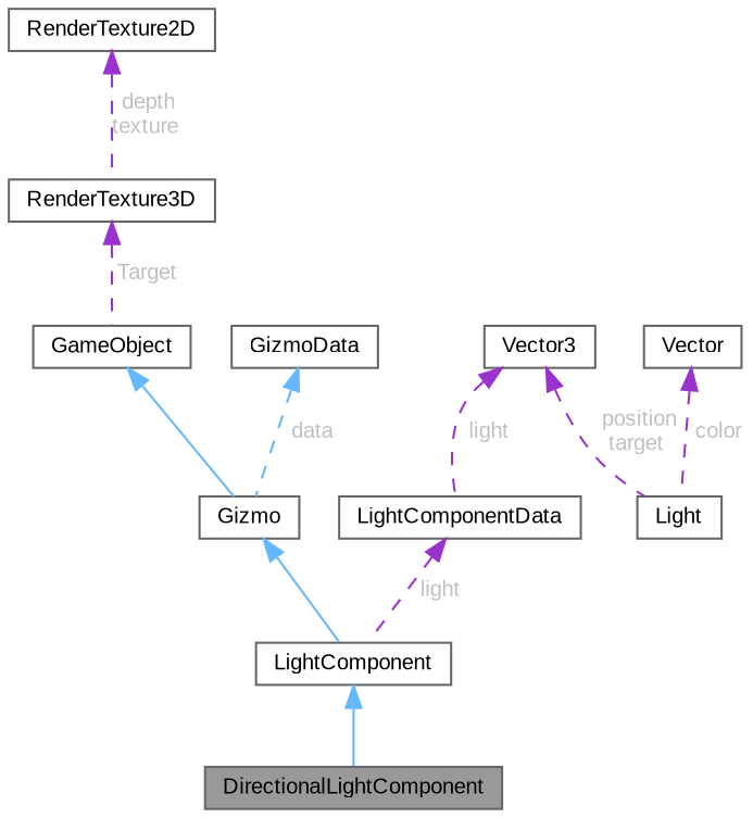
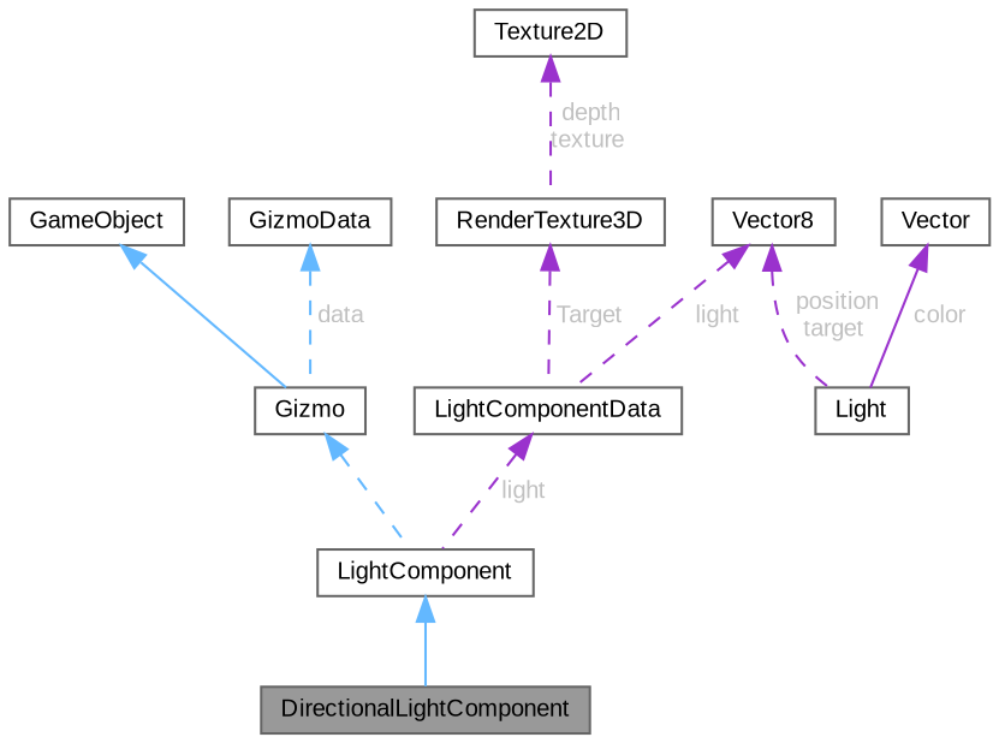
  digraph {
    fontname="Liberation Sans"
    node [color=gray40 fillcolor=white fontname="Liberation Sans" fontsize=10 shape=box style=filled]
    edge [color=darkorchid3 dir=back fontname="Liberation Sans" fontsize=10 labelfontname=Helvetica labelfontsize=10 style=dashed fontcolor=grey]
    n1 [fillcolor=grey60 fontcolor=black height=0.2 label=DirectionalLightComponent width=0.4]
    n2 [height=0.2 label=LightComponent width=0.4]
    n3 [height=0.2 label=Gizmo width=0.4]
    n4 [height=0.2 label=GameObject width=0.4]
    n5 [height=0.2 label=RenderTexture3D width=0.4]
-   n6 [height=0.2 label=RenderTexture2D width=0.4]
+   n6 [height=0.2 label=Texture2D width=0.4]
    n7 [height=0.2 label=GizmoData width=0.4]
    n8 [height=0.2 label=LightComponentData width=0.4]
    n9 [height=0.2 label=Light width=0.4]
-   n10 [height=0.2 label=Vector3 width=0.4]
+   n10 [height=0.2 label=Vector8 width=0.4]
    n11 [height=0.2 label=Vector width=0.4]
    n2 -> n1 [color=steelblue1 style=solid fontcolor=""]
-   n3 -> n2 [color=steelblue1 style=solid fontcolor=""]
+   n3 -> n2 [color=steelblue1 fontcolor=""]
    n4 -> n3 [color=steelblue1 style=solid fontcolor=""]
-   n5 -> n4 [label=" Target"]
+   n5 -> n8 [label=" Target"]
    n6 -> n5 [label=" depth\ntexture"]
    n7 -> n3 [color=steelblue1 label=" data"]
    n8 -> n2 [label=" light"]
    n10 -> n8 [label=" light"]
    n10 -> n9 [label=" position\ntarget"]
-   n11 -> n9 [label=" color"]
+   n11 -> n9 [label=" color" style=solid]
  }
